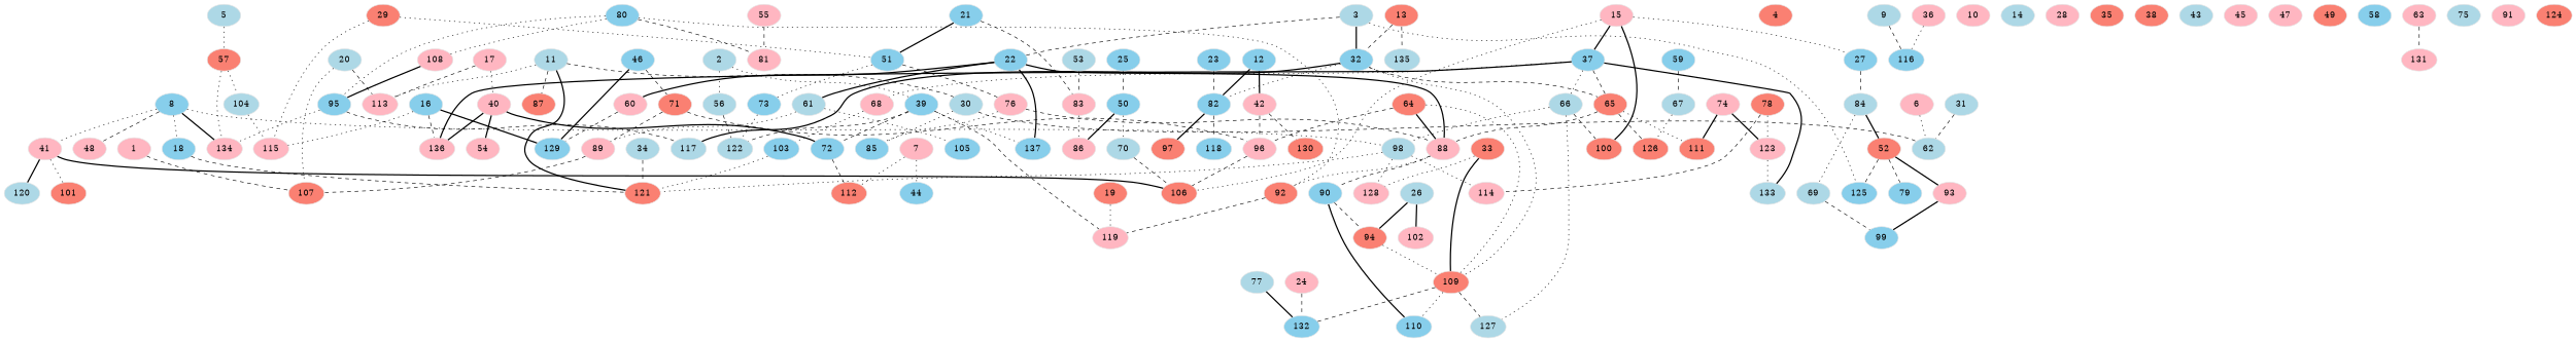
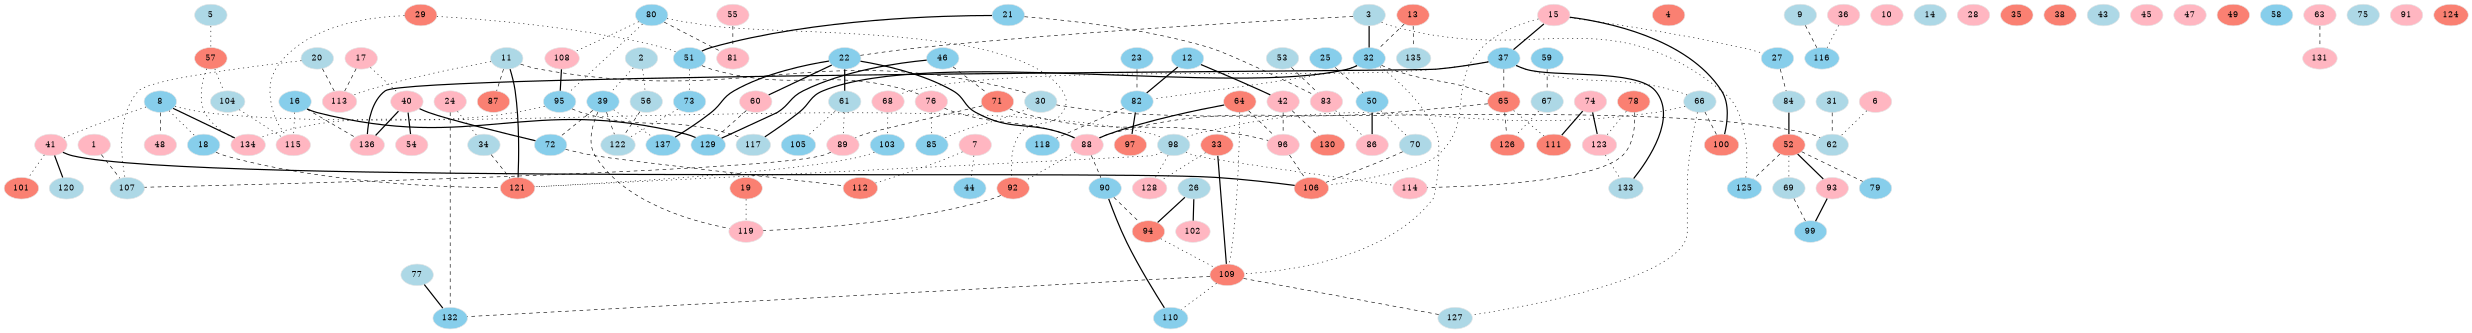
  graph {
    node [color=gray90 fillcolor=lightpink style=filled]
    edge [style=dotted]
-   107 [fillcolor=salmon]
+   107 [fillcolor=lightblue]
    1
    2 [fillcolor=lightblue]
    39 [fillcolor=skyblue]
    56 [fillcolor=lightblue]
    119
    137 [fillcolor=skyblue]
    72 [fillcolor=skyblue]
    122 [fillcolor=lightblue]
    3 [fillcolor=lightblue]
    22 [fillcolor=skyblue]
    32 [fillcolor=skyblue]
    125 [fillcolor=skyblue]
    60
    61 [fillcolor=lightblue]
    88
    82 [fillcolor=skyblue]
    65 [fillcolor=salmon]
    109 [fillcolor=salmon]
    117 [fillcolor=lightblue]
    4 [fillcolor=salmon]
    5 [fillcolor=lightblue]
    57 [fillcolor=salmon]
    134
    104 [fillcolor=lightblue]
    62 [fillcolor=lightblue]
    6
    44 [fillcolor=skyblue]
    7
    112 [fillcolor=salmon]
    8 [fillcolor=skyblue]
    18 [fillcolor=skyblue]
    41
    48
    98 [fillcolor=lightblue]
    121 [fillcolor=salmon]
    106 [fillcolor=salmon]
    101 [fillcolor=salmon]
    120 [fillcolor=lightblue]
    128
    114
    9 [fillcolor=lightblue]
    116 [fillcolor=skyblue]
    10
    11 [fillcolor=lightblue]
    30 [fillcolor=lightblue]
    87 [fillcolor=salmon]
    113
    85 [fillcolor=skyblue]
    12 [fillcolor=skyblue]
    42
    96
    130 [fillcolor=salmon]
    97 [fillcolor=salmon]
    118 [fillcolor=skyblue]
    13 [fillcolor=salmon]
    135 [fillcolor=lightblue]
    14 [fillcolor=lightblue]
    27 [fillcolor=skyblue]
    15
    37 [fillcolor=skyblue]
    100 [fillcolor=salmon]
    84 [fillcolor=lightblue]
    136
    66 [fillcolor=lightblue]
    68
    133 [fillcolor=lightblue]
    16 [fillcolor=skyblue]
    115
    129 [fillcolor=skyblue]
    17
    40
    54
    19 [fillcolor=salmon]
    20 [fillcolor=lightblue]
    21 [fillcolor=skyblue]
    51 [fillcolor=skyblue]
    83
    73 [fillcolor=skyblue]
    76
    86
    89
    105 [fillcolor=skyblue]
    92 [fillcolor=salmon]
    90 [fillcolor=skyblue]
    23 [fillcolor=skyblue]
    34 [fillcolor=lightblue]
    24
    132 [fillcolor=skyblue]
    25 [fillcolor=skyblue]
    50 [fillcolor=skyblue]
    70 [fillcolor=lightblue]
    26 [fillcolor=lightblue]
    94 [fillcolor=salmon]
    102
    52 [fillcolor=salmon]
    69 [fillcolor=lightblue]
    79 [fillcolor=skyblue]
    93
    28
    29 [fillcolor=salmon]
    31 [fillcolor=lightblue]
    111 [fillcolor=salmon]
    126 [fillcolor=salmon]
    127 [fillcolor=lightblue]
    110 [fillcolor=skyblue]
    33 [fillcolor=salmon]
    35 [fillcolor=salmon]
    36
    103 [fillcolor=skyblue]
    78 [fillcolor=salmon]
    123
    38 [fillcolor=salmon]
    43 [fillcolor=lightblue]
    45
    46 [fillcolor=skyblue]
    71 [fillcolor=salmon]
    47
    49 [fillcolor=salmon]
    64 [fillcolor=salmon]
    99 [fillcolor=skyblue]
    53 [fillcolor=lightblue]
    95 [fillcolor=skyblue]
    55
    81
    58 [fillcolor=skyblue]
    59 [fillcolor=skyblue]
    67 [fillcolor=lightblue]
    63
    131
    74
    75 [fillcolor=lightblue]
    77 [fillcolor=lightblue]
    80 [fillcolor=skyblue]
    108
    91
    124 [fillcolor=salmon]
    1 -- 107 [style=dashed]
    2 -- 39
    2 -- 56
    39 -- 119 [style=dashed]
    39 -- 137
    39 -- 72 [style=dashed]
    39 -- 122 [style=dashed]
    56 -- 122 [style=dashed]
    72 -- 112 [style=dashed]
    3 -- 22 [style=dashed]
    3 -- 32 [style=bold]
    3 -- 125
    22 -- 137 [style=bold]
    22 -- 60 [style=bold]
    22 -- 61 [style=bold]
    22 -- 88 [style=bold]
    32 -- 82
    32 -- 65 [style=dashed]
    32 -- 109
    32 -- 117 [style=bold]
    60 -- 129 [style=dashed]
    61 -- 89
    61 -- 105
    88 -- 92
    88 -- 90 [style=dashed]
    82 -- 97 [style=bold]
    82 -- 118 [style=dashed]
    65 -- 88 [style=dashed]
    65 -- 111
    65 -- 126 [style=dashed]
    109 -- 132 [style=dashed]
    109 -- 127 [style=dashed]
    109 -- 110
    5 -- 57
    57 -- 134
    57 -- 104
    104 -- 115
    6 -- 62
    7 -- 44
    7 -- 112
    8 -- 134 [style=bold]
    8 -- 18
    8 -- 41
    8 -- 48 [style=dashed]
    8 -- 98
    18 -- 121 [style=dashed]
    41 -- 106 [style=bold]
    41 -- 101
    41 -- 120 [style=bold]
    98 -- 121
    98 -- 128
    98 -- 114
    9 -- 116 [style=dashed]
    11 -- 121 [style=bold]
    11 -- 30 [style=dashed]
    11 -- 87 [style=dashed]
    11 -- 113
    30 -- 62 [style=dashed]
    30 -- 85
    12 -- 82 [style=bold]
    12 -- 42 [style=bold]
    42 -- 96 [style=dashed]
    42 -- 130 [style=dashed]
    96 -- 106 [style=dashed]
    13 -- 32 [style=dashed]
    13 -- 135 [style=dashed]
    27 -- 84 [style=dashed]
    15 -- 106
    15 -- 27
    15 -- 37 [style=bold]
    15 -- 100 [style=bold]
    37 -- 65 [style=dashed]
    37 -- 136 [style=bold]
    37 -- 66
    37 -- 68
    37 -- 133 [style=bold]
    84 -- 52 [style=bold]
    66 -- 98
    66 -- 100 [style=dashed]
    66 -- 127
    68 -- 103
    16 -- 136 [style=dashed]
    16 -- 115
    16 -- 129 [style=bold]
    17 -- 113 [style=dashed]
    17 -- 40
    40 -- 72 [style=bold]
    40 -- 136 [style=bold]
    40 -- 54 [style=bold]
    19 -- 119
    20 -- 107
    20 -- 113 [style=dashed]
    21 -- 51 [style=bold]
    21 -- 83 [style=dashed]
    51 -- 73
    51 -- 76 [style=dashed]
    83 -- 86
    73 -- 122
    76 -- 88 [style=dashed]
    76 -- 85
    89 -- 107 [style=dashed]
    92 -- 119 [style=dashed]
    90 -- 94 [style=dashed]
    90 -- 110 [style=bold]
    23 -- 82 [style=dashed]
    34 -- 121 [style=dashed]
+   24 -- 34
    24 -- 132 [style=dashed]
    25 -- 50 [style=dashed]
    50 -- 86 [style=bold]
    50 -- 70
    70 -- 106 [style=dashed]
    26 -- 94 [style=bold]
    26 -- 102 [style=bold]
    94 -- 109
    52 -- 125 [style=dashed]
-   84 -- 69
+   52 -- 69
    52 -- 79 [style=dashed]
    52 -- 93 [style=bold]
    69 -- 99 [style=dashed]
    93 -- 99 [style=bold]
    29 -- 115
    29 -- 51
    31 -- 62 [style=dashed]
    33 -- 109 [style=bold]
    33 -- 128
    36 -- 116
    103 -- 121
    78 -- 114 [style=dashed]
    78 -- 123
    123 -- 133
    46 -- 129 [style=bold]
    46 -- 71 [style=dashed]
    71 -- 96 [style=dashed]
    71 -- 89 [style=dashed]
    64 -- 88 [style=bold]
    64 -- 109
    64 -- 96 [style=dashed]
    53 -- 83 [style=dashed]
    95 -- 117 [style=dashed]
    95 -- 134
    55 -- 81 [style=dashed]
    59 -- 67 [style=dashed]
    67 -- 126
    63 -- 131 [style=dashed]
    74 -- 111 [style=bold]
    74 -- 123 [style=bold]
    77 -- 132 [style=bold]
    80 -- 92
    80 -- 95
    80 -- 81 [style=dashed]
    80 -- 108
    108 -- 95 [style=bold]
  }
